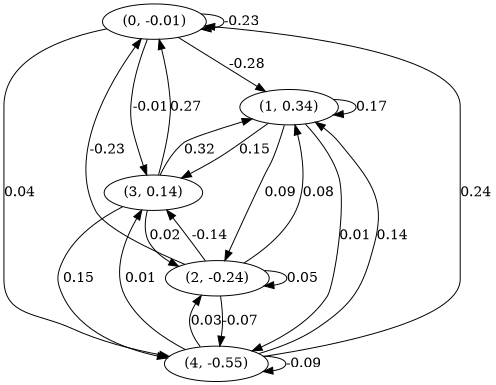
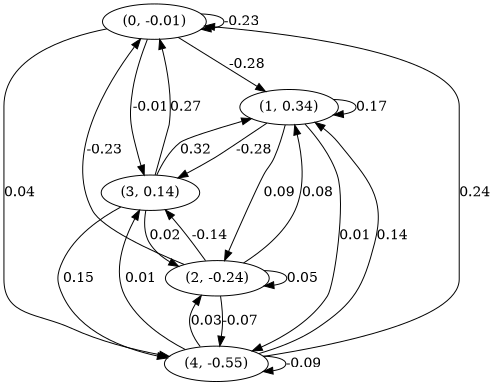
  digraph {
    n1 [label="(0, -0.01)"]
    n2 [label="(1, 0.34)"]
    n3 [label="(3, 0.14)"]
    n4 [label="(4, -0.55)"]
    n5 [label="(2, -0.24)"]
    n1 -> n1 [label=-0.23]
    n1 -> n2 [label=-0.28]
    n1 -> n3 [label=-0.01]
    n1 -> n4 [label=0.04]
    n2 -> n2 [label=0.17]
-   n2 -> n3 [label=0.15]
+   n2 -> n3 [label=-0.28]
    n2 -> n4 [label=0.01]
    n2 -> n5 [label=0.09]
    n3 -> n1 [label=0.27]
    n3 -> n2 [label=0.32]
    n3 -> n4 [label=0.15]
    n3 -> n5 [label=0.02]
    n4 -> n1 [label=0.24]
    n4 -> n2 [label=0.14]
    n4 -> n3 [label=0.01]
    n4 -> n4 [label=-0.09]
    n4 -> n5 [label=0.03]
    n5 -> n1 [label=-0.23]
    n5 -> n2 [label=0.08]
    n5 -> n3 [label=-0.14]
    n5 -> n4 [label=-0.07]
    n5 -> n5 [label=0.05]
  }
